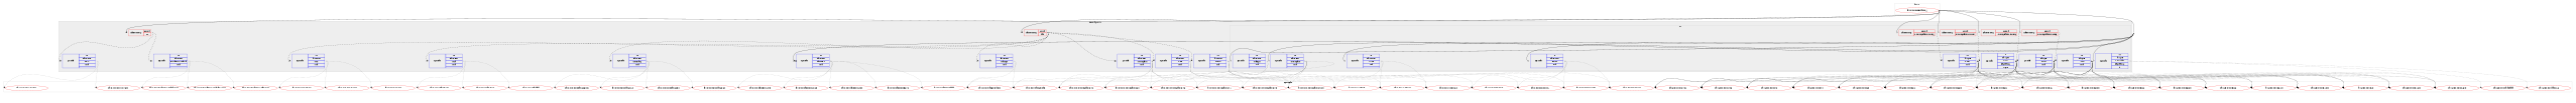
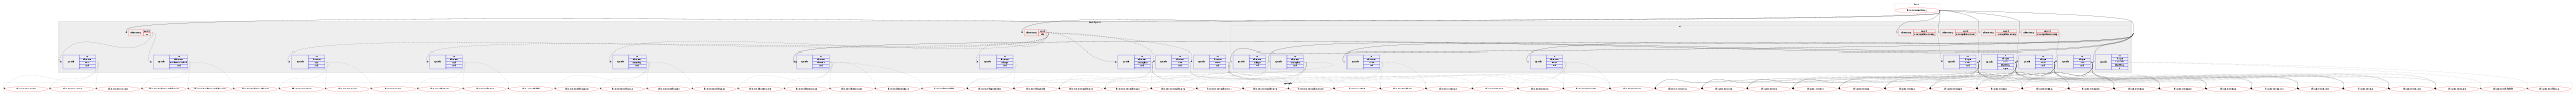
  digraph {
    compound=true
    concentrate=true
    fontname="DejaVu Sans"
    fontsize=10
    newrank=true
    rankdir=TB
    ranksep=1.5
    node [color=red fontname="DejaVu Sans" fontsize=10]
    edge [arrowhead=vee fontname="DejaVu Sans" headport=w style=dotted tailport=e weight=100]
    n1 [label="dev-python/botocore-1.12.4" width=4]
    n2 [color=blue label=<<TABLE BORDER="0" CELLBORDER="1" CELLSPACING="0" CELLPADDING="4" WIDTH="220"><TR><TD ROWSPAN="6" CELLPADDING="30">pack_dep</TD></TR><TR><TD WIDTH="110">no</TD></TR><TR><TD>dev-python</TD></TR><TR><TD>guzzle_sphinx_theme</TD></TR><TR><TD>none</TD></TR><TR><TD></TD></TR></TABLE>> shape=none]
    n3 [color=blue label=<<TABLE BORDER="0" CELLBORDER="1" CELLSPACING="0" CELLPADDING="4" WIDTH="220"><TR><TD ROWSPAN="6" CELLPADDING="30">pack_dep</TD></TR><TR><TD WIDTH="110">no</TD></TR><TR><TD>dev-python</TD></TR><TR><TD>sphinx</TD></TR><TR><TD>none</TD></TR><TR><TD></TD></TR></TABLE>> shape=none]
    n4 [label=<<TABLE BORDER="0" CELLBORDER="1" CELLSPACING="0" CELLPADDING="4"><TR><TD ROWSPAN="3" CELLPADDING="10">use_conditional</TD></TR><TR><TD>positive</TD></TR><TR><TD>doc</TD></TR></TABLE>> shape=none]
    n5 [color=blue label=<<TABLE BORDER="0" CELLBORDER="1" CELLSPACING="0" CELLPADDING="4" WIDTH="220"><TR><TD ROWSPAN="6" CELLPADDING="30">pack_dep</TD></TR><TR><TD WIDTH="110">no</TD></TR><TR><TD>dev-python</TD></TR><TR><TD>docutils</TD></TR><TR><TD>none</TD></TR><TR><TD></TD></TR></TABLE>> shape=none]
    n6 [color=blue label=<<TABLE BORDER="0" CELLBORDER="1" CELLSPACING="0" CELLPADDING="4" WIDTH="220"><TR><TD ROWSPAN="6" CELLPADDING="30">pack_dep</TD></TR><TR><TD WIDTH="110">no</TD></TR><TR><TD>dev-python</TD></TR><TR><TD>jmespath</TD></TR><TR><TD>none</TD></TR><TR><TD></TD></TR></TABLE>> shape=none]
    n7 [color=blue label=<<TABLE BORDER="0" CELLBORDER="1" CELLSPACING="0" CELLPADDING="4" WIDTH="220"><TR><TD ROWSPAN="6" CELLPADDING="30">pack_dep</TD></TR><TR><TD WIDTH="110">no</TD></TR><TR><TD>dev-python</TD></TR><TR><TD>python-dateutil</TD></TR><TR><TD>none</TD></TR><TR><TD></TD></TR></TABLE>> shape=none]
    n8 [color=blue label=<<TABLE BORDER="0" CELLBORDER="1" CELLSPACING="0" CELLPADDING="4" WIDTH="220"><TR><TD ROWSPAN="6" CELLPADDING="30">pack_dep</TD></TR><TR><TD WIDTH="110">no</TD></TR><TR><TD>dev-python</TD></TR><TR><TD>urllib3</TD></TR><TR><TD>none</TD></TR><TR><TD></TD></TR></TABLE>> shape=none]
    n9 [color=blue label=<<TABLE BORDER="0" CELLBORDER="1" CELLSPACING="0" CELLPADDING="4" WIDTH="220"><TR><TD ROWSPAN="6" CELLPADDING="30">pack_dep</TD></TR><TR><TD WIDTH="110">no</TD></TR><TR><TD>dev-python</TD></TR><TR><TD>mock</TD></TR><TR><TD>none</TD></TR><TR><TD></TD></TR></TABLE>> shape=none]
    n10 [color=blue label=<<TABLE BORDER="0" CELLBORDER="1" CELLSPACING="0" CELLPADDING="4" WIDTH="220"><TR><TD ROWSPAN="6" CELLPADDING="30">pack_dep</TD></TR><TR><TD WIDTH="110">no</TD></TR><TR><TD>dev-python</TD></TR><TR><TD>nose</TD></TR><TR><TD>none</TD></TR><TR><TD></TD></TR></TABLE>> shape=none]
    n11 [color=blue label=<<TABLE BORDER="0" CELLBORDER="1" CELLSPACING="0" CELLPADDING="4" WIDTH="220"><TR><TD ROWSPAN="6" CELLPADDING="30">pack_dep</TD></TR><TR><TD WIDTH="110">no</TD></TR><TR><TD>dev-python</TD></TR><TR><TD>jsonschema</TD></TR><TR><TD>none</TD></TR><TR><TD></TD></TR></TABLE>> shape=none]
    n12 [label=<<TABLE BORDER="0" CELLBORDER="1" CELLSPACING="0" CELLPADDING="4"><TR><TD ROWSPAN="3" CELLPADDING="10">use_conditional</TD></TR><TR><TD>positive</TD></TR><TR><TD>test</TD></TR></TABLE>> shape=none]
    n13 [color=blue label=<<TABLE BORDER="0" CELLBORDER="1" CELLSPACING="0" CELLPADDING="4" WIDTH="220"><TR><TD ROWSPAN="6" CELLPADDING="30">pack_dep</TD></TR><TR><TD WIDTH="110">no</TD></TR><TR><TD>dev-python</TD></TR><TR><TD>setuptools</TD></TR><TR><TD>none</TD></TR><TR><TD></TD></TR></TABLE>> shape=none]
    n14 [color=blue label=<<TABLE BORDER="0" CELLBORDER="1" CELLSPACING="0" CELLPADDING="4" WIDTH="220"><TR><TD ROWSPAN="6" CELLPADDING="30">pack_dep</TD></TR><TR><TD WIDTH="110">no</TD></TR><TR><TD>dev-lang</TD></TR><TR><TD>python</TD></TR><TR><TD>greaterequal</TD></TR><TR><TD>2.7.5-r2</TD></TR></TABLE>> shape=none]
    n15 [label=<<TABLE BORDER="0" CELLBORDER="1" CELLSPACING="0" CELLPADDING="4"><TR><TD ROWSPAN="3" CELLPADDING="10">use_conditional</TD></TR><TR><TD>positive</TD></TR><TR><TD>python_targets_python2_7</TD></TR></TABLE>> shape=none]
    n16 [color=blue label=<<TABLE BORDER="0" CELLBORDER="1" CELLSPACING="0" CELLPADDING="4" WIDTH="220"><TR><TD ROWSPAN="6" CELLPADDING="30">pack_dep</TD></TR><TR><TD WIDTH="110">no</TD></TR><TR><TD>dev-lang</TD></TR><TR><TD>python</TD></TR><TR><TD>none</TD></TR><TR><TD></TD></TR></TABLE>> shape=none]
    n17 [label=<<TABLE BORDER="0" CELLBORDER="1" CELLSPACING="0" CELLPADDING="4"><TR><TD ROWSPAN="3" CELLPADDING="10">use_conditional</TD></TR><TR><TD>positive</TD></TR><TR><TD>python_targets_python3_4</TD></TR></TABLE>> shape=none]
    n18 [color=blue label=<<TABLE BORDER="0" CELLBORDER="1" CELLSPACING="0" CELLPADDING="4" WIDTH="220"><TR><TD ROWSPAN="6" CELLPADDING="30">pack_dep</TD></TR><TR><TD WIDTH="110">no</TD></TR><TR><TD>dev-lang</TD></TR><TR><TD>python</TD></TR><TR><TD>none</TD></TR><TR><TD></TD></TR></TABLE>> shape=none]
    n19 [label=<<TABLE BORDER="0" CELLBORDER="1" CELLSPACING="0" CELLPADDING="4"><TR><TD ROWSPAN="3" CELLPADDING="10">use_conditional</TD></TR><TR><TD>positive</TD></TR><TR><TD>python_targets_python3_5</TD></TR></TABLE>> shape=none]
    n20 [color=blue label=<<TABLE BORDER="0" CELLBORDER="1" CELLSPACING="0" CELLPADDING="4" WIDTH="220"><TR><TD ROWSPAN="6" CELLPADDING="30">pack_dep</TD></TR><TR><TD WIDTH="110">no</TD></TR><TR><TD>dev-lang</TD></TR><TR><TD>python</TD></TR><TR><TD>none</TD></TR><TR><TD></TD></TR></TABLE>> shape=none]
    n21 [label=<<TABLE BORDER="0" CELLBORDER="1" CELLSPACING="0" CELLPADDING="4"><TR><TD ROWSPAN="3" CELLPADDING="10">use_conditional</TD></TR><TR><TD>positive</TD></TR><TR><TD>python_targets_python3_6</TD></TR></TABLE>> shape=none]
    n22 [color=blue label=<<TABLE BORDER="0" CELLBORDER="1" CELLSPACING="0" CELLPADDING="4" WIDTH="220"><TR><TD ROWSPAN="6" CELLPADDING="30">pack_dep</TD></TR><TR><TD WIDTH="110">no</TD></TR><TR><TD>dev-lang</TD></TR><TR><TD>python-exec</TD></TR><TR><TD>greaterequal</TD></TR><TR><TD>2</TD></TR></TABLE>> shape=none]
    n23 [color=blue label=<<TABLE BORDER="0" CELLBORDER="1" CELLSPACING="0" CELLPADDING="4" WIDTH="220"><TR><TD ROWSPAN="6" CELLPADDING="30">pack_dep</TD></TR><TR><TD WIDTH="110">no</TD></TR><TR><TD>dev-python</TD></TR><TR><TD>docutils</TD></TR><TR><TD>none</TD></TR><TR><TD></TD></TR></TABLE>> shape=none]
    n24 [color=blue label=<<TABLE BORDER="0" CELLBORDER="1" CELLSPACING="0" CELLPADDING="4" WIDTH="220"><TR><TD ROWSPAN="6" CELLPADDING="30">pack_dep</TD></TR><TR><TD WIDTH="110">no</TD></TR><TR><TD>dev-python</TD></TR><TR><TD>jmespath</TD></TR><TR><TD>none</TD></TR><TR><TD></TD></TR></TABLE>> shape=none]
    n25 [color=blue label=<<TABLE BORDER="0" CELLBORDER="1" CELLSPACING="0" CELLPADDING="4" WIDTH="220"><TR><TD ROWSPAN="6" CELLPADDING="30">pack_dep</TD></TR><TR><TD WIDTH="110">no</TD></TR><TR><TD>dev-python</TD></TR><TR><TD>python-dateutil</TD></TR><TR><TD>none</TD></TR><TR><TD></TD></TR></TABLE>> shape=none]
    n26 [color=blue label=<<TABLE BORDER="0" CELLBORDER="1" CELLSPACING="0" CELLPADDING="4" WIDTH="220"><TR><TD ROWSPAN="6" CELLPADDING="30">pack_dep</TD></TR><TR><TD WIDTH="110">no</TD></TR><TR><TD>dev-python</TD></TR><TR><TD>urllib3</TD></TR><TR><TD>none</TD></TR><TR><TD></TD></TR></TABLE>> shape=none]
    n27 [label="dev-python/guzzle_sphinx_theme-0.7.10" width=4]
    n28 [label="dev-python/guzzle_sphinx_dep-0.7.11" width=4]
    n29 [label="dev-python/guzzle_sphinx_theme-0.7.11-r1" width=4]
+   n30 [label="dev-python/sphinx-1.2.2-r1" width=4]
    n31 [label="dev-python/sphinx-1.2.3-r1" width=4]
    n32 [label="dev-python/sphinx-1.7.5-r1" width=4]
    n33 [label="dev-python/docutils-0.11" width=4]
    n34 [label="dev-python/docutils-0.12" width=4]
    n35 [label="dev-python/docutils-0.13.1" width=4]
    n36 [label="dev-python/docutils-0.14" width=4]
    n37 [label="dev-python/jmespath-0.9.3" width=4]
    n38 [label="dev-python/jmespath-0.9.3-r1" width=4]
    n39 [label="dev-python/python-dateutil-2.6.1" width=4]
    n40 [label="dev-python/python-dateutil-2.7.2" width=4]
    n41 [label="dev-python/python-dateutil-2.7.2-r1" width=4]
    n42 [label="dev-python/python-dateutil-2.7.3" width=4]
    n43 [label="dev-python/python-dateutil-2.7.4" width=4]
    n44 [label="dev-python/python-dateutil-2.7.5" width=4]
-   n45 [label="dev-python/urllib3-1.22" width=4]
+   n45 [label="dev-python/positive3-1.22" width=4]
    n46 [label="dev-python/urllib3-1.23" width=4]
    n47 [label="dev-python/urllib3-1.24.1" width=4]
    n48 [label="dev-python/mock-1.0.1-r2" width=4]
    n49 [label="dev-python/mock-1.3.0-r2" width=4]
    n50 [label="dev-python/mock-2.0.0" width=4]
    n51 [label="dev-python/nose-1.3.7-r1" width=4]
    n52 [label="dev-python/nose-1.3.7-r3" width=4]
    n53 [label="dev-python/nose-9999" width=4]
    n54 [label="dev-python/jsonschema-2.3.0" width=4]
    n55 [label="dev-python/jsonschema-2.4.0" width=4]
    n56 [label="dev-python/jsonschema-2.5.1-r2" width=4]
    n57 [label="dev-python/jsonschema-2.6.0" width=4]
    n58 [label="dev-python/setuptools-36.7.2" width=4]
    n59 [label="dev-python/setuptools-40.6.3" width=4]
    n60 [label="dev-python/setuptools-40.7.3" width=4]
    n61 [label="dev-python/setuptools-40.8.0" width=4]
    n62 [label="dev-python/setuptools-9999" width=4]
    n63 [label="dev-lang/python-2.7.15" width=4]
-   n64 [label="dev-lang/python-2.7.16" width=4]
+   n64 [label="dev-sphinx/python-2.7.16" width=4]
    n65 [label="dev-lang/python-3.4.5-r1" width=4]
    n66 [label="dev-lang/python-3.4.6-r1" width=4]
    n67 [label="dev-lang/python-3.4.8" width=4]
    n68 [label="dev-lang/python-3.4.8-r1" width=4]
    n69 [label="dev-lang/python-3.5.4-r1" width=4]
    n70 [label="dev-lang/python-3.5.5" width=4]
    n71 [label="dev-lang/python-3.5.5-r1" width=4]
    n72 [label="dev-lang/python-3.5.6" width=4]
    n73 [label="dev-lang/python-3.6.3-r1" width=4]
    n74 [label="dev-lang/python-3.6.4" width=4]
    n75 [label="dev-lang/python-3.6.5" width=4]
    n76 [label="dev-lang/python-3.6.5-r1" width=4]
    n77 [label="dev-lang/python-3.6.6" width=4]
    n78 [label="dev-lang/python-3.6.8" width=4]
    n79 [label="dev-lang/python-3.7.0" width=4]
    n80 [label="dev-lang/python-3.7.2" width=4]
    n81 [label="dev-lang/python-exec-2.4.6" width=4]
    n82 [label="dev-lang/python-exec-9999" width=4]
    subgraph cluster_1 {
      color=gray
      label=<<i>ebuild</i>>
      rank=same
      n1
    }
    subgraph cluster_2 {
      color=gray
      label=<<i>dependencies</i>>
      subgraph cluster_3 {
        color=gray
        fillcolor="#eeeeee"
        label=<<i>compile</i>>
        style=filled
        subgraph sub_4 {
          color=gray
          fillcolor="#eeeeee"
          label=<<i>compile</i>>
          style=filled
          n4
          subgraph sub_5 {
            color=gray
            fillcolor="#eeeeee"
            label=<<i>compile</i>>
            style=filled
            n2
          }
          subgraph sub_6 {
            color=gray
            fillcolor="#eeeeee"
            label=<<i>compile</i>>
            style=filled
            n3
          }
        }
        subgraph sub_7 {
          color=gray
          fillcolor="#eeeeee"
          label=<<i>compile</i>>
          style=filled
          n12
          subgraph sub_8 {
            color=gray
            fillcolor="#eeeeee"
            label=<<i>compile</i>>
            style=filled
            n5
          }
          subgraph sub_9 {
            color=gray
            fillcolor="#eeeeee"
            label=<<i>compile</i>>
            style=filled
            n6
          }
          subgraph sub_10 {
            color=gray
            fillcolor="#eeeeee"
            label=<<i>compile</i>>
            style=filled
            n7
          }
          subgraph sub_11 {
            color=gray
            fillcolor="#eeeeee"
            label=<<i>compile</i>>
            style=filled
            n8
          }
          subgraph sub_12 {
            color=gray
            fillcolor="#eeeeee"
            label=<<i>compile</i>>
            style=filled
            n9
          }
          subgraph sub_13 {
            color=gray
            fillcolor="#eeeeee"
            label=<<i>compile</i>>
            style=filled
            n10
          }
          subgraph sub_14 {
            color=gray
            fillcolor="#eeeeee"
            label=<<i>compile</i>>
            style=filled
            n11
          }
        }
        subgraph sub_15 {
          color=gray
          fillcolor="#eeeeee"
          label=<<i>compile</i>>
          style=filled
          n13
        }
      }
      subgraph cluster_16 {
        color=gray
        fillcolor="#eeeeee"
        label=<<i>compile and run</i>>
        style=filled
      }
      subgraph cluster_17 {
        color=gray
        fillcolor="#eeeeee"
        label=<<i>run</i>>
        style=filled
        subgraph sub_18 {
          color=gray
          fillcolor="#eeeeee"
          label=<<i>run</i>>
          style=filled
          n15
          subgraph sub_19 {
            color=gray
            fillcolor="#eeeeee"
            label=<<i>run</i>>
            style=filled
            n14
          }
        }
        subgraph sub_20 {
          color=gray
          fillcolor="#eeeeee"
          label=<<i>run</i>>
          style=filled
          n17
          subgraph sub_21 {
            color=gray
            fillcolor="#eeeeee"
            label=<<i>run</i>>
            style=filled
            n16
          }
        }
        subgraph sub_22 {
          color=gray
          fillcolor="#eeeeee"
          label=<<i>run</i>>
          style=filled
          n19
          subgraph sub_23 {
            color=gray
            fillcolor="#eeeeee"
            label=<<i>run</i>>
            style=filled
            n18
          }
        }
        subgraph sub_24 {
          color=gray
          fillcolor="#eeeeee"
          label=<<i>run</i>>
          style=filled
          n21
          subgraph sub_25 {
            color=gray
            fillcolor="#eeeeee"
            label=<<i>run</i>>
            style=filled
            n20
          }
        }
        subgraph sub_26 {
          color=gray
          fillcolor="#eeeeee"
          label=<<i>run</i>>
          style=filled
          n22
        }
        subgraph sub_27 {
          color=gray
          fillcolor="#eeeeee"
          label=<<i>run</i>>
          style=filled
          n23
        }
        subgraph sub_28 {
          color=gray
          fillcolor="#eeeeee"
          label=<<i>run</i>>
          style=filled
          n24
        }
        subgraph sub_29 {
          color=gray
          fillcolor="#eeeeee"
          label=<<i>run</i>>
          style=filled
          n25
        }
        subgraph sub_30 {
          color=gray
          fillcolor="#eeeeee"
          label=<<i>run</i>>
          style=filled
          n26
        }
      }
    }
    subgraph cluster_31 {
      color=gray
      label=<<i>candidates</i>>
      rank=same
      subgraph sub_32 {
        color=black
        label=<<i>candidates</i>>
        nodesep=1
        rank=same
        n27
        n28
        n29
      }
      subgraph sub_33 {
        color=black
        label=<<i>candidates</i>>
        nodesep=1
        rank=same
+       n30
        n31
        n32
      }
      subgraph sub_34 {
        color=black
        label=<<i>candidates</i>>
        nodesep=1
        rank=same
        n33
        n34
        n35
        n36
      }
      subgraph sub_35 {
        color=black
        label=<<i>candidates</i>>
        nodesep=1
        rank=same
        n37
        n38
      }
      subgraph sub_36 {
        color=black
        label=<<i>candidates</i>>
        nodesep=1
        rank=same
        n39
        n40
        n41
        n42
        n43
        n44
      }
      subgraph sub_37 {
        color=black
        label=<<i>candidates</i>>
        nodesep=1
        rank=same
        n45
        n46
        n47
      }
      subgraph sub_38 {
        color=black
        label=<<i>candidates</i>>
        nodesep=1
        rank=same
        n48
        n49
        n50
      }
      subgraph sub_39 {
        color=black
        label=<<i>candidates</i>>
        nodesep=1
        rank=same
        n51
        n52
        n53
      }
      subgraph sub_40 {
        color=black
        label=<<i>candidates</i>>
        nodesep=1
        rank=same
        n54
        n55
        n56
        n57
      }
      subgraph sub_41 {
        color=black
        label=<<i>candidates</i>>
        nodesep=1
        rank=same
        n58
        n59
        n60
        n61
        n62
      }
      subgraph sub_42 {
        color=black
        label=<<i>candidates</i>>
        nodesep=1
        rank=same
        n63
        n64
        n65
        n66
        n67
        n68
        n69
        n70
        n71
        n72
        n73
        n74
        n75
        n76
        n77
        n78
        n79
        n80
      }
      subgraph sub_43 {
        color=black
        label=<<i>candidates</i>>
        nodesep=1
        rank=same
        n63
        n64
        n65
        n66
        n67
        n68
        n69
        n70
        n71
        n72
        n73
        n74
        n75
        n76
        n77
        n78
        n79
        n80
      }
      subgraph sub_44 {
        color=black
        label=<<i>candidates</i>>
        nodesep=1
        rank=same
        n63
        n64
        n65
        n66
        n67
        n68
        n69
        n70
        n71
        n72
        n73
        n74
        n75
        n76
        n77
        n78
        n79
        n80
      }
      subgraph sub_45 {
        color=black
        label=<<i>candidates</i>>
        nodesep=1
        rank=same
        n63
        n64
        n65
        n66
        n67
        n68
        n69
        n70
        n71
        n72
        n73
        n74
        n75
        n76
        n77
        n78
        n79
        n80
      }
      subgraph sub_46 {
        color=black
        label=<<i>candidates</i>>
        nodesep=1
        rank=same
        n81
        n82
      }
      subgraph sub_47 {
        color=black
        label=<<i>candidates</i>>
        nodesep=1
        rank=same
        n33
        n34
        n35
        n36
      }
      subgraph sub_48 {
        color=black
        label=<<i>candidates</i>>
        nodesep=1
        rank=same
        n37
        n38
      }
      subgraph sub_49 {
        color=black
        label=<<i>candidates</i>>
        nodesep=1
        rank=same
        n39
        n40
        n41
        n42
        n43
        n44
      }
      subgraph sub_50 {
        color=black
        label=<<i>candidates</i>>
        nodesep=1
        rank=same
        n45
        n46
        n47
      }
    }
    n1 -> n4 [style=solid weight=20]
    n1 -> n12 [style=solid weight=20]
    n1 -> n13 [style=solid weight=20]
    n1 -> n15 [arrowhead=odot style=solid weight=20]
    n1 -> n17 [arrowhead=odot style=solid weight=20]
    n1 -> n19 [arrowhead=odot style=solid weight=20]
    n1 -> n21 [arrowhead=odot style=solid weight=20]
    n1 -> n22 [arrowhead=odot style=solid weight=20]
    n1 -> n23 [arrowhead=odot style=solid weight=20]
    n1 -> n24 [arrowhead=odot style=solid weight=20]
    n1 -> n25 [arrowhead=odot style=solid weight=20]
    n1 -> n26 [arrowhead=odot style=solid weight=20]
    n2 -> n27
    n2 -> n28
    n2 -> n29
+   n3 -> n30
    n3 -> n31
    n3 -> n32
    n4 -> n2 [style=dashed weight=20]
    n4 -> n3 [style=dashed weight=20]
    n5 -> n33
    n5 -> n34
    n5 -> n35
    n5 -> n36
    n6 -> n37
    n6 -> n38
    n7 -> n39
    n7 -> n40
    n7 -> n41
    n7 -> n42
    n7 -> n43
    n7 -> n44
    n8 -> n45
    n8 -> n46
    n8 -> n47
    n9 -> n48
    n9 -> n49
    n9 -> n50
    n10 -> n51
    n10 -> n52
    n10 -> n53
    n11 -> n54
    n11 -> n55
    n11 -> n56
    n11 -> n57
    n12 -> n5 [style=dashed weight=20]
    n12 -> n6 [style=dashed weight=20]
    n12 -> n7 [style=dashed weight=20]
    n12 -> n8 [style=dashed weight=20]
    n12 -> n9 [style=dashed weight=20]
    n12 -> n10 [style=dashed weight=20]
    n12 -> n11 [style=dashed weight=20]
    n13 -> n58
    n13 -> n59
    n13 -> n60
    n13 -> n61
    n13 -> n62
    n14 -> n63
    n14 -> n64
    n14 -> n65
    n14 -> n66
    n14 -> n67
    n14 -> n68
    n14 -> n69
    n14 -> n70
    n14 -> n71
    n14 -> n72
    n14 -> n73
    n14 -> n74
    n14 -> n75
    n14 -> n76
    n14 -> n77
    n14 -> n78
    n14 -> n79
    n14 -> n80
    n15 -> n14 [style=dashed weight=20]
    n16 -> n63
    n16 -> n64
    n16 -> n65
    n16 -> n66
    n16 -> n67
    n16 -> n68
    n16 -> n69
    n16 -> n70
    n16 -> n71
    n16 -> n72
    n16 -> n73
    n16 -> n74
    n16 -> n75
    n16 -> n76
    n16 -> n77
    n16 -> n78
    n16 -> n79
    n16 -> n80
    n17 -> n16 [style=dashed weight=20]
    n18 -> n63
    n18 -> n64
    n18 -> n65
    n18 -> n66
    n18 -> n67
    n18 -> n68
    n18 -> n69
    n18 -> n70
    n18 -> n71
    n18 -> n72
    n18 -> n73
    n18 -> n74
    n18 -> n75
    n18 -> n76
    n18 -> n77
    n18 -> n78
    n18 -> n79
    n18 -> n80
    n19 -> n18 [style=dashed weight=20]
    n20 -> n63
    n20 -> n64
    n20 -> n65
    n20 -> n66
    n20 -> n67
    n20 -> n68
    n20 -> n69
    n20 -> n70
    n20 -> n71
    n20 -> n72
    n20 -> n73
    n20 -> n74
    n20 -> n75
    n20 -> n76
    n20 -> n77
    n20 -> n78
    n20 -> n79
    n20 -> n80
    n21 -> n20 [style=dashed weight=20]
    n22 -> n81
    n22 -> n82
    n23 -> n33
    n23 -> n34
    n23 -> n35
    n23 -> n36
    n24 -> n37
    n24 -> n38
    n25 -> n39
    n25 -> n40
    n25 -> n41
    n25 -> n42
    n25 -> n43
    n25 -> n44
    n26 -> n45
    n26 -> n46
    n26 -> n47
  }
